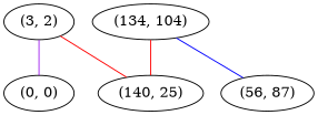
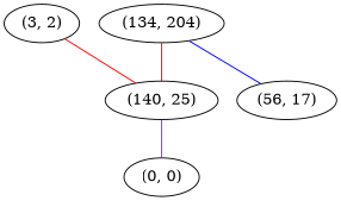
  graph {
    edge [color=red weight=1]
    "(3, 2)"
    "(0, 0)"
    "(140, 25)"
-   "(134, 104)"
-   "(56, 17)" [label="(56, 87)"]
-   "(3, 2)" -- "(0, 0)" [color=purple weight=4]
+   "(134, 104)" [label="(134, 204)"]
+   "(56, 17)"
+   "(140, 25)" -- "(0, 0)" [color=purple weight=4]
    "(3, 2)" -- "(140, 25)"
    "(134, 104)" -- "(140, 25)" [weight=3]
    "(134, 104)" -- "(56, 17)" [color=blue]
  }
